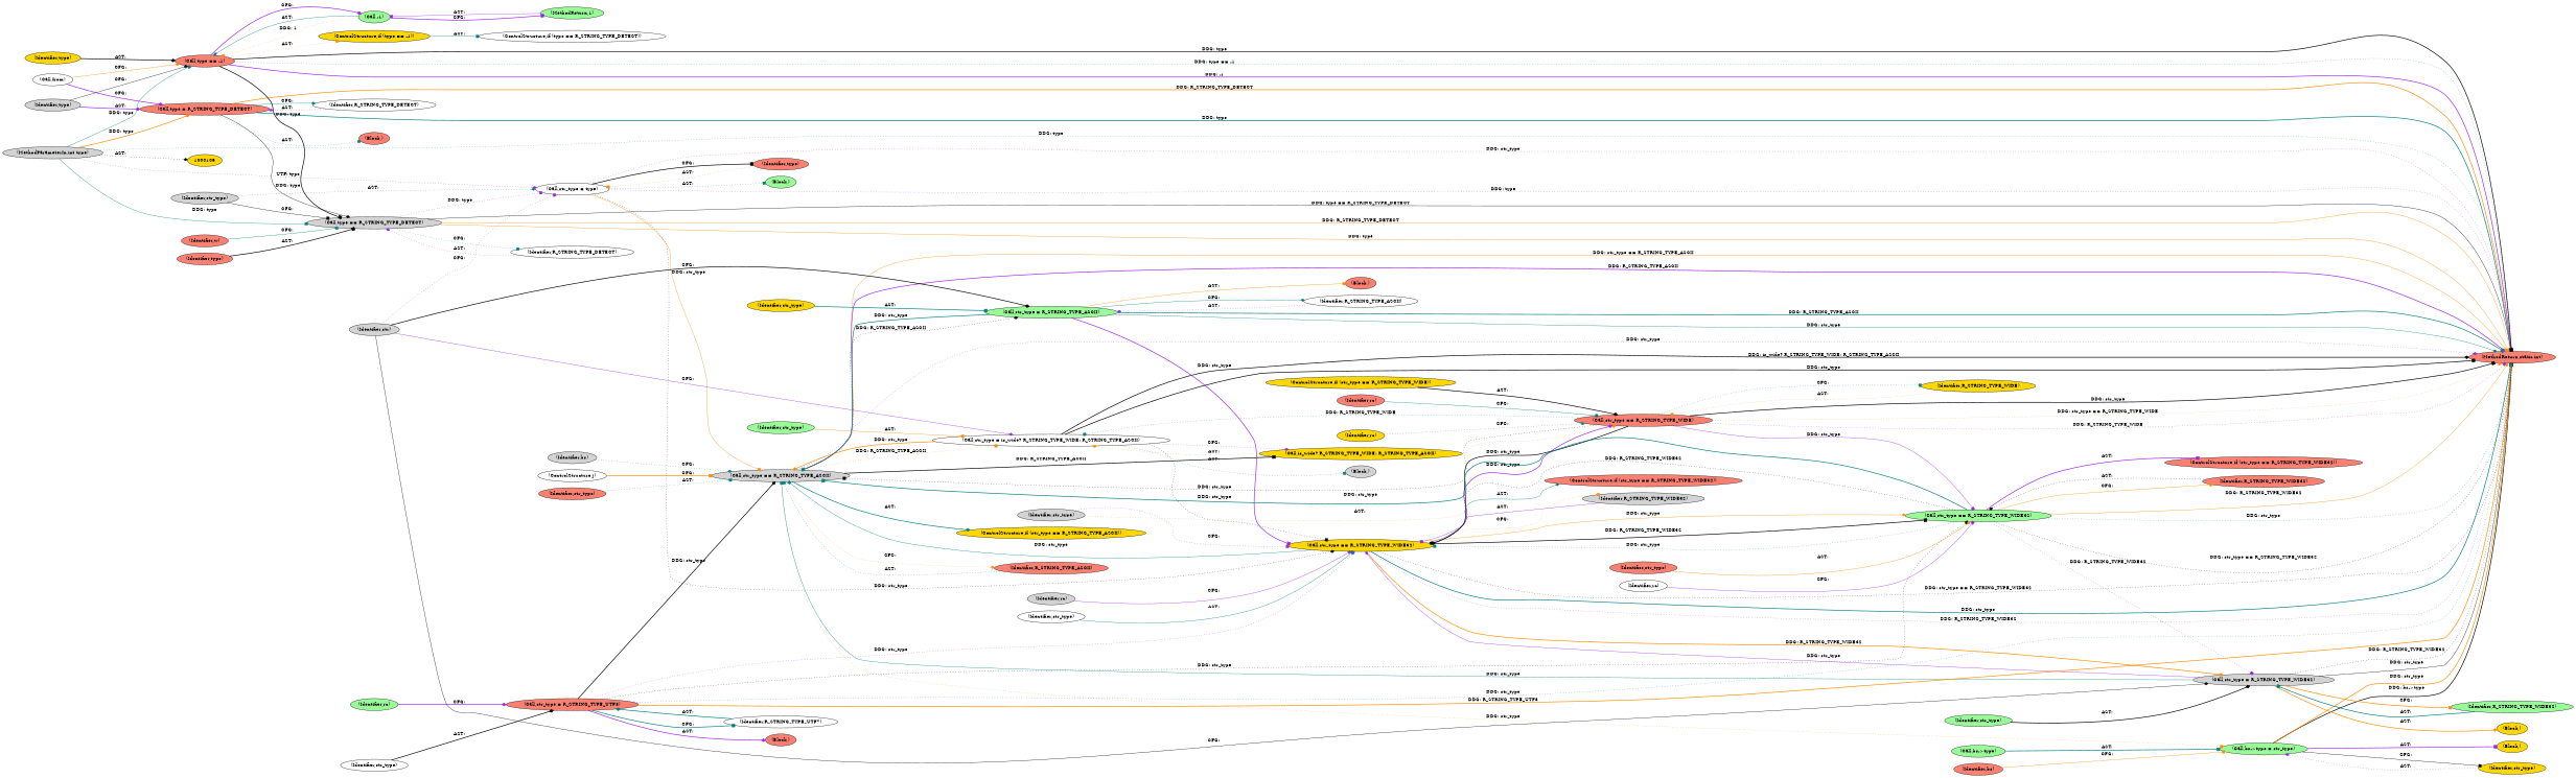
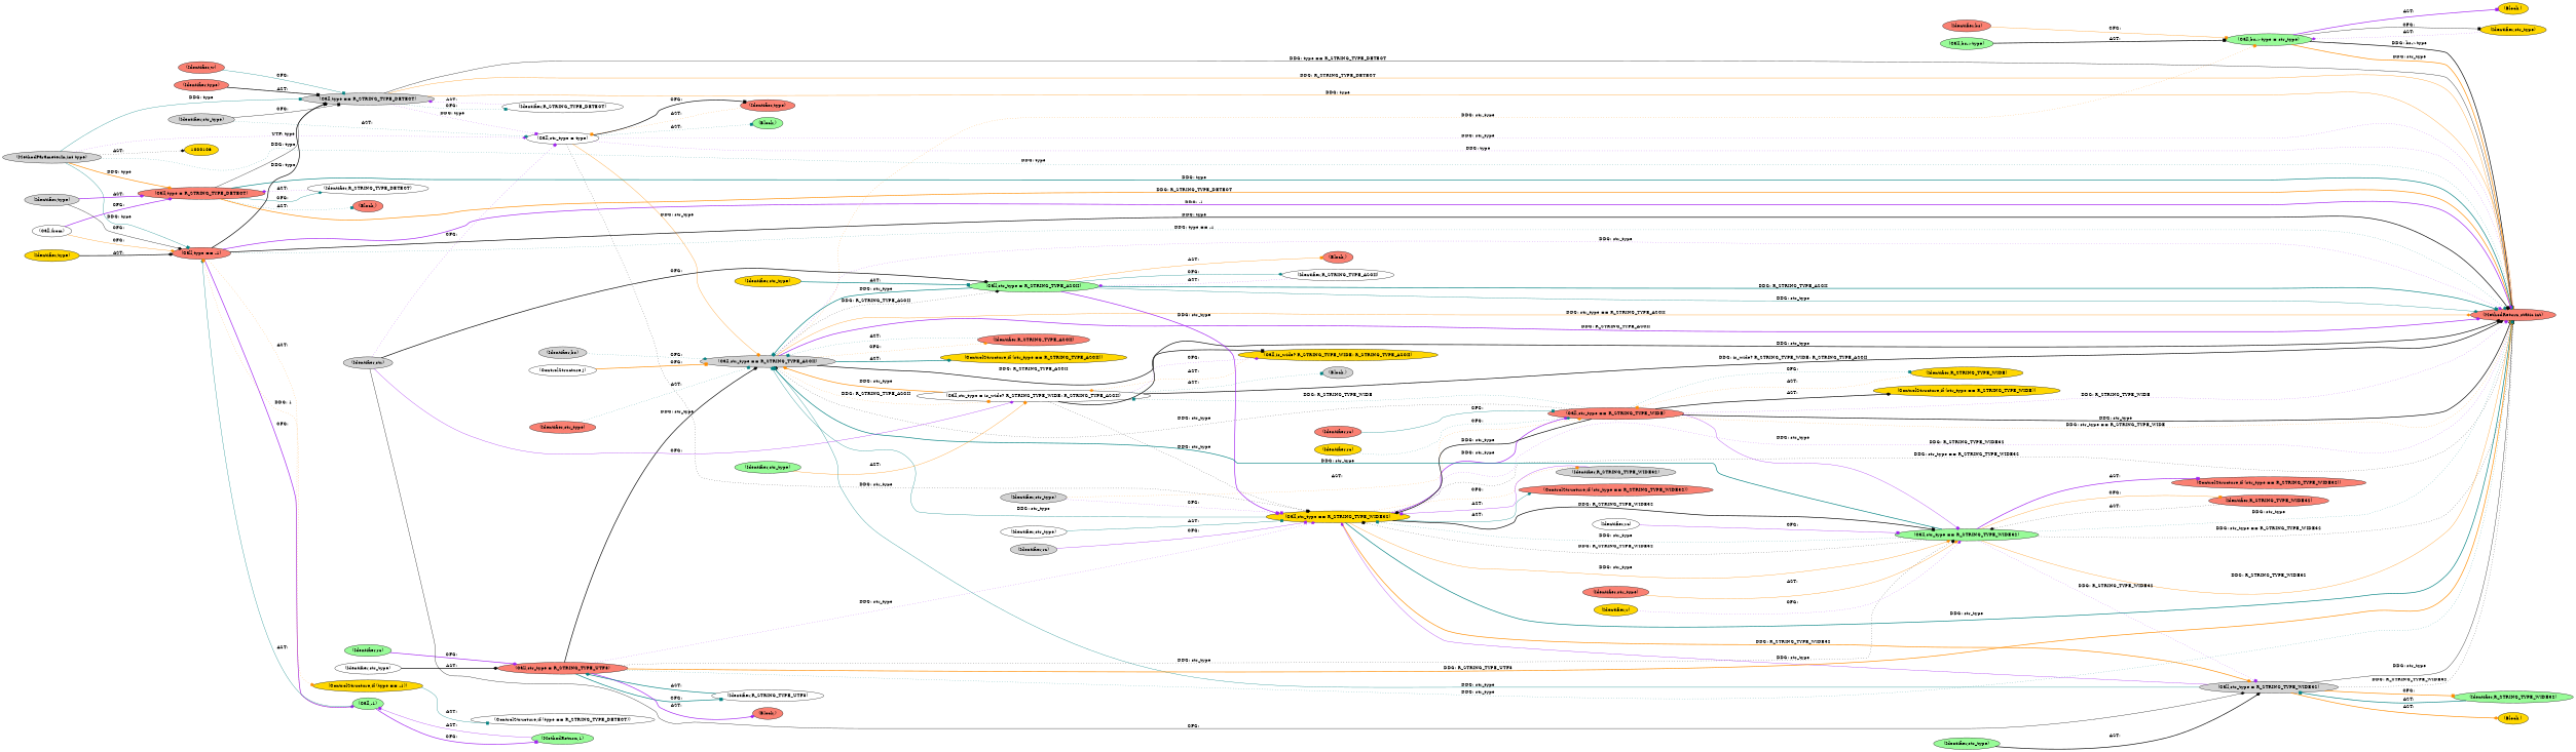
  digraph {
    rankdir=LR
    node [fillcolor=salmon style=filled]
    edge [arrowhead=box color=teal style=dotted]
    n1 [fillcolor=palegreen label="(Call,bs->type = str_type)"]
    n2 [fillcolor=gold label="(Block,)"]
    n3 [label="(MethodReturn,static int)"]
    n4 [fillcolor=gold label="(Identifier,str_type)"]
    n5 [fillcolor=lightgrey label="(Call,str_type == R_STRING_TYPE_ASCII)"]
    n6 [fillcolor=white label="(Call,str_type = is_wide? R_STRING_TYPE_WIDE: R_STRING_TYPE_ASCII)"]
    n7 [fillcolor=palegreen label="(Call,str_type = R_STRING_TYPE_ASCII)"]
    n8 [label="(Identifier,R_STRING_TYPE_ASCII)"]
    n9 [fillcolor=gold label="(ControlStructure,if (str_type == R_STRING_TYPE_ASCII))"]
    n10 [fillcolor=gold label="(Call,is_wide? R_STRING_TYPE_WIDE: R_STRING_TYPE_ASCII)"]
    n11 [fillcolor=gold label="(Call,str_type == R_STRING_TYPE_WIDE32)"]
    n12 [fillcolor=lightgrey label="(Block,)"]
    n13 [label="(Block,)"]
    n14 [fillcolor=white label="(Identifier,R_STRING_TYPE_ASCII)"]
    n15 [label="(Call,str_type == R_STRING_TYPE_WIDE)"]
    n16 [fillcolor=palegreen label="(Call,str_type == R_STRING_TYPE_WIDE32)"]
    n17 [fillcolor=gold label="(Identifier,R_STRING_TYPE_WIDE)"]
    n18 [fillcolor=gold label="(ControlStructure,if (str_type == R_STRING_TYPE_WIDE))"]
    n19 [fillcolor=lightgrey label="(Call,str_type = R_STRING_TYPE_WIDE32)"]
    n20 [label="(ControlStructure,if (str_type == R_STRING_TYPE_WIDE32))"]
    n21 [fillcolor=lightgrey label="(Identifier,R_STRING_TYPE_WIDE32)"]
    n22 [label="(Identifier,R_STRING_TYPE_WIDE32)"]
    n23 [label="(ControlStructure,if (str_type == R_STRING_TYPE_WIDE32))"]
    n24 [fillcolor=gold label="(Block,)"]
    n25 [fillcolor=palegreen label="(Identifier,R_STRING_TYPE_WIDE32)"]
    n26 [fillcolor=white label="(Call,str_type = type)"]
    n27 [label="(Identifier,type)"]
    n28 [fillcolor=palegreen label="(Block,)"]
    n29 [fillcolor=lightgrey label="(Call,type == R_STRING_TYPE_DETECT)"]
    n30 [fillcolor=white label="(Identifier,R_STRING_TYPE_DETECT)"]
    n31 [fillcolor=white label="(ControlStructure,if (type == R_STRING_TYPE_DETECT))"]
    n32 [label="(Call,type = R_STRING_TYPE_DETECT)"]
    n33 [fillcolor=white label="(Identifier,R_STRING_TYPE_DETECT)"]
    n34 [label="(Block,)"]
    n35 [fillcolor=lightgrey label="(MethodParameterIn,int type)"]
    n36 [label="(Call,type == -1)"]
    1000106 [fillcolor=gold]
    n38 [fillcolor=palegreen label="(Call,-1)"]
    n39 [fillcolor=gold label="(ControlStructure,if (type == -1))"]
    n40 [fillcolor=palegreen label="(MethodReturn,1)"]
    n41 [label="(Call,str_type = R_STRING_TYPE_UTF8)"]
-   n42 [fillcolor=white label="(Identifier,R_STRING_TYPE_UTF7)"]
+   n42 [fillcolor=white label="(Identifier,R_STRING_TYPE_UTF8)"]
    n43 [label="(Block,)"]
    n44 [fillcolor=palegreen label="(Identifier,str_type)"]
    n45 [fillcolor=gold label="(Identifier,type)"]
    n46 [fillcolor=palegreen label="(Identifier,rc)"]
    n47 [fillcolor=palegreen label="(Identifier,str_type)"]
    n48 [label="(Identifier,w)"]
    n49 [fillcolor=white label="(ControlStructure,j)"]
    n50 [fillcolor=white label="(Call,from)"]
    n51 [fillcolor=lightgrey label="(Identifier,rc)"]
    n52 [label="(Identifier,rc)"]
    n53 [fillcolor=lightgrey label="(Identifier,type)"]
    n54 [fillcolor=gold label="(Identifier,rc)"]
    n55 [fillcolor=white label="(Identifier,str_type)"]
    n56 [label="(Identifier,type)"]
    n57 [label="(Identifier,bs)"]
    n58 [fillcolor=palegreen label="(Call,bs->type)"]
    n59 [fillcolor=gold label="(Identifier,str_type)"]
    n60 [label="(Identifier,str_type)"]
    n61 [label="(Identifier,str_type)"]
+   n62 [fillcolor=gold label="(Identifier,r)"]
    n63 [fillcolor=white label="(Identifier,str_type)"]
    n64 [fillcolor=lightgrey label="(Identifier,str_type)"]
    n65 [fillcolor=lightgrey label="(Identifier,str_type)"]
    n66 [fillcolor=lightgrey label="(Identifier,bs)"]
    n67 [fillcolor=white label="(Identifier,rc)"]
    n68 [fillcolor=lightgrey label="(Identifier,str)"]
    n1 -> n2 [color=purple label="AST: " style=bold]
    n1 -> n3 [color=black label="DDG: bs->type" style=bold]
    n1 -> n3 [color=darkorange label="DDG: str_type" style=bold]
    n1 -> n4 [color=black label="CFG: " style=solid]
    n4 -> n1 [arrowhead=diamond color=purple label="AST: "]
    n5 -> n1 [color=darkorange label="DDG: str_type"]
    n5 -> n3 [arrowhead=diamond color=purple label="DDG: R_STRING_TYPE_ASCII" style=bold]
    n5 -> n3 [arrowhead=diamond color=purple label="DDG: str_type"]
    n5 -> n3 [arrowhead=diamond color=darkorange label="DDG: str_type == R_STRING_TYPE_ASCII" style=solid]
    n5 -> n6 [color=darkorange label="DDG: R_STRING_TYPE_ASCII"]
    n5 -> n7 [arrowhead=diamond color=black label="DDG: R_STRING_TYPE_ASCII"]
    n5 -> n8 [arrowhead=diamond color=darkorange label="CFG: "]
    n5 -> n9 [arrowhead=diamond label="AST: " style=bold]
    n5 -> n10 [color=black label="DDG: R_STRING_TYPE_ASCII" style=bold]
    n6 -> n3 [color=black label="DDG: str_type" style=bold]
    n6 -> n3 [arrowhead=diamond color=black label="DDG: is_wide? R_STRING_TYPE_WIDE: R_STRING_TYPE_ASCII" style=bold]
    n6 -> n5 [arrowhead=diamond color=darkorange label="DDG: str_type" style=bold]
    n6 -> n10 [arrowhead=diamond color=purple label="CFG: "]
    n6 -> n11 [color=black label="DDG: str_type"]
    n6 -> n12 [label="AST: "]
    n7 -> n3 [label="DDG: R_STRING_TYPE_ASCII" style=bold]
    n7 -> n3 [arrowhead=diamond label="DDG: str_type" style=solid]
    n7 -> n5 [label="DDG: str_type" style=bold]
    n7 -> n11 [color=purple label="DDG: str_type" style=bold]
    n7 -> n13 [color=darkorange label="AST: " style=solid]
    n7 -> n14 [arrowhead=diamond label="CFG: " style=solid]
    n8 -> n5 [label="AST: "]
    n10 -> n6 [arrowhead=diamond color=darkorange label="AST: "]
    n11 -> n3 [arrowhead=diamond color=black label="DDG: str_type == R_STRING_TYPE_WIDE32"]
    n11 -> n3 [arrowhead=diamond label="DDG: str_type" style=bold]
    n11 -> n3 [arrowhead=diamond color=purple label="DDG: R_STRING_TYPE_WIDE32"]
    n11 -> n5 [label="DDG: str_type" style=solid]
    n11 -> n15 [arrowhead=diamond color=purple label="DDG: str_type" style=bold]
    n11 -> n16 [arrowhead=diamond color=darkorange label="DDG: str_type" style=solid]
    n11 -> n16 [color=black label="DDG: R_STRING_TYPE_WIDE32" style=bold]
    n11 -> n19 [arrowhead=diamond color=darkorange label="DDG: R_STRING_TYPE_WIDE32" style=bold]
    n11 -> n20 [arrowhead=diamond label="AST: " style=solid]
    n11 -> n21 [color=darkorange label="CFG: "]
    n14 -> n7 [arrowhead=diamond color=purple label="AST: "]
    n15 -> n3 [color=black label="DDG: str_type" style=bold]
    n15 -> n3 [color=darkorange label="DDG: str_type == R_STRING_TYPE_WIDE"]
    n15 -> n3 [color=purple label="DDG: R_STRING_TYPE_WIDE"]
    n15 -> n5 [color=black label="DDG: str_type"]
    n15 -> n6 [label="DDG: R_STRING_TYPE_WIDE"]
    n15 -> n11 [arrowhead=diamond color=black label="DDG: str_type" style=bold]
    n15 -> n16 [color=purple label="DDG: str_type" style=solid]
    n15 -> n17 [label="CFG: "]
-   n18 -> n15 [arrowhead=diamond color=black label="AST: " style=bold]
+   n15 -> n18 [arrowhead=diamond color=black label="AST: " style=bold]
    n16 -> n3 [arrowhead=diamond label="DDG: str_type"]
    n16 -> n3 [arrowhead=diamond color=black label="DDG: str_type == R_STRING_TYPE_WIDE32"]
    n16 -> n3 [arrowhead=diamond color=darkorange label="DDG: R_STRING_TYPE_WIDE32" style=solid]
    n16 -> n5 [label="DDG: str_type" style=bold]
    n16 -> n11 [label="DDG: str_type"]
    n16 -> n11 [color=black label="DDG: R_STRING_TYPE_WIDE32"]
    n16 -> n19 [color=purple label="DDG: R_STRING_TYPE_WIDE32"]
    n16 -> n22 [color=darkorange label="CFG: " style=solid]
    n16 -> n23 [color=purple label="AST: " style=bold]
    n17 -> n15 [color=darkorange label="AST: "]
    n19 -> n3 [color=black label="DDG: str_type" style=solid]
    n19 -> n3 [color=black label="DDG: R_STRING_TYPE_WIDE32"]
    n19 -> n5 [label="DDG: str_type" style=solid]
    n19 -> n11 [arrowhead=diamond color=purple label="DDG: str_type" style=solid]
    n19 -> n24 [arrowhead=diamond color=darkorange label="AST: " style=bold]
    n19 -> n25 [color=darkorange label="CFG: " style=bold]
    n21 -> n11 [color=purple label="AST: " style=solid]
    n22 -> n16 [arrowhead=diamond color=black label="AST: "]
    n25 -> n19 [label="AST: " style=bold]
    n26 -> n3 [arrowhead=diamond color=purple label="DDG: str_type"]
    n26 -> n3 [arrowhead=diamond color=purple label="DDG: type"]
    n26 -> n5 [color=darkorange label="DDG: str_type" style=solid]
    n26 -> n11 [arrowhead=diamond color=black label="DDG: str_type"]
    n26 -> n27 [color=black label="CFG: " style=bold]
    n26 -> n28 [label="AST: "]
    n27 -> n26 [color=darkorange label="AST: "]
    n29 -> n3 [color=darkorange label="DDG: R_STRING_TYPE_DETECT" style=solid]
    n29 -> n3 [color=darkorange label="DDG: type" style=solid]
    n29 -> n3 [arrowhead=diamond color=black label="DDG: type == R_STRING_TYPE_DETECT" style=solid]
    n29 -> n26 [color=purple label="DDG: type"]
    n29 -> n30 [label="CFG: "]
    n30 -> n29 [arrowhead=diamond color=purple label="AST: "]
    n32 -> n3 [color=darkorange label="DDG: R_STRING_TYPE_DETECT" style=bold]
    n32 -> n3 [label="DDG: type" style=bold]
    n32 -> n29 [arrowhead=diamond color=black label="DDG: type" style=solid]
    n32 -> n33 [arrowhead=diamond label="CFG: " style=solid]
    n32 -> n34 [label="AST: "]
    n33 -> n32 [arrowhead=diamond color=purple label="AST: "]
    n35 -> n3 [label="DDG: type"]
    n35 -> n26 [arrowhead=diamond color=purple label="UTF: type"]
    n35 -> n29 [label="DDG: type" style=solid]
    n35 -> n32 [arrowhead=diamond color=darkorange label="DDG: type" style=bold]
    n35 -> n36 [label="DDG: type" style=solid]
    n35 -> 1000106 [arrowhead=diamond color=black label="AST: "]
    n36 -> n3 [label="DDG: type == -1"]
    n36 -> n3 [arrowhead=diamond color=purple label="DDG: -1" style=bold]
    n36 -> n3 [color=black label="DDG: type" style=bold]
    n36 -> n29 [color=black label="DDG: type" style=bold]
    n36 -> n38 [arrowhead=diamond color=purple label="CFG: " style=bold]
    n36 -> n39 [color=darkorange label="AST: "]
    n38 -> n36 [arrowhead=diamond label="AST: " style=solid]
    n38 -> n36 [color=darkorange label="DDG: 1"]
    n38 -> n40 [color=purple label="CFG: " style=bold]
    n39 -> n31 [label="AST: " style=solid]
    n40 -> n38 [color=purple label="AST: " style=solid]
    n41 -> n3 [arrowhead=diamond color=darkorange label="DDG: R_STRING_TYPE_UTF8" style=bold]
    n41 -> n3 [label="DDG: str_type"]
    n41 -> n5 [arrowhead=diamond color=black label="DDG: str_type" style=bold]
    n41 -> n11 [arrowhead=diamond color=purple label="DDG: str_type"]
    n41 -> n16 [color=black label="DDG: str_type"]
    n41 -> n42 [label="CFG: " style=bold]
    n41 -> n43 [arrowhead=diamond color=purple label="AST: " style=bold]
    n42 -> n41 [arrowhead=diamond label="AST: " style=bold]
    n44 -> n6 [color=darkorange label="AST: " style=solid]
    n45 -> n36 [arrowhead=diamond color=black label="AST: " style=bold]
    n46 -> n41 [arrowhead=diamond color=purple label="CFG: " style=bold]
    n47 -> n19 [arrowhead=diamond color=black label="AST: " style=bold]
    n48 -> n29 [label="CFG: " style=solid]
    n49 -> n5 [color=darkorange label="CFG: " style=bold]
    n50 -> n32 [arrowhead=diamond color=purple label="CFG: " style=bold]
    n50 -> n36 [arrowhead=diamond color=darkorange label="CFG: " style=solid]
    n51 -> n11 [color=purple label="CFG: " style=solid]
    n52 -> n15 [label="CFG: " style=solid]
    n53 -> n32 [arrowhead=diamond color=purple label="AST: " style=bold]
    n53 -> n36 [arrowhead=diamond color=black label="CFG: " style=solid]
    n54 -> n15 [arrowhead=diamond label="CFG: "]
    n55 -> n41 [arrowhead=diamond color=black label="AST: " style=bold]
    n56 -> n29 [color=black label="AST: " style=bold]
    n57 -> n1 [color=darkorange label="CFG: " style=solid]
-   n58 -> n1 [label="AST: " style=bold]
+   n58 -> n1 [color=black label="AST: " style=bold]
    n59 -> n7 [label="AST: " style=bold]
    n60 -> n16 [arrowhead=diamond color=darkorange label="AST: " style=solid]
    n61 -> n5 [label="AST: "]
+   n62 -> n16 [arrowhead=diamond color=purple label="CFG: "]
    n63 -> n11 [label="AST: " style=solid]
    n64 -> n11 [color=purple label="CFG: "]
    n64 -> n15 [arrowhead=diamond color=darkorange label="AST: "]
    n65 -> n26 [arrowhead=diamond label="AST: "]
    n65 -> n29 [color=black label="CFG: " style=solid]
    n66 -> n5 [arrowhead=diamond label="CFG: "]
    n67 -> n16 [color=purple label="CFG: " style=solid]
    n68 -> n6 [arrowhead=diamond color=purple label="CFG: " style=solid]
    n68 -> n7 [arrowhead=diamond color=black label="CFG: " style=bold]
    n68 -> n19 [arrowhead=diamond color=black label="CFG: " style=solid]
    n68 -> n26 [color=purple label="CFG: "]
  }
